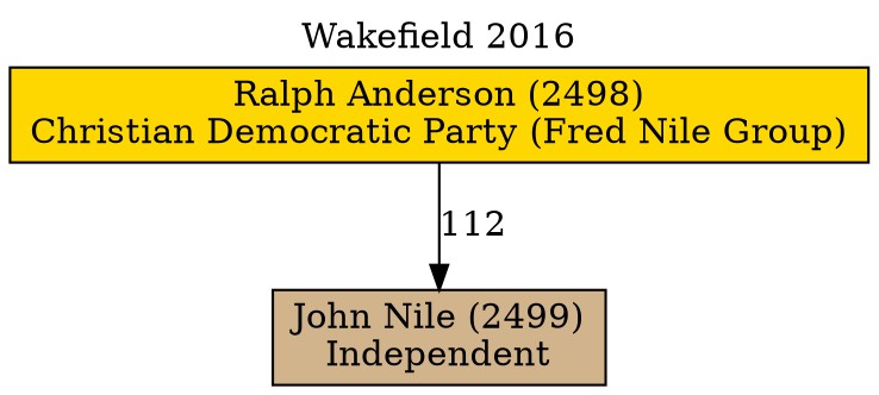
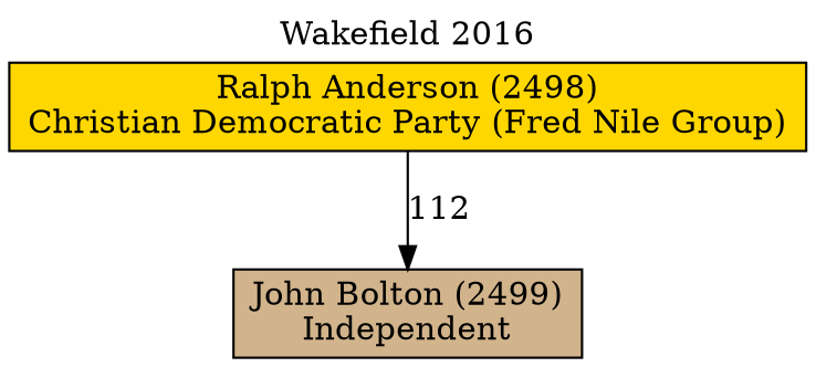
  digraph {
    label="Wakefield 2016"
    labelloc=t
    mclimit=10
    node [shape=box style=filled]
-   n1 [label="John Nile (2499)\nIndependent" fillcolor=tan]
+   n1 [label="John Bolton (2499)\nIndependent" fillcolor=tan]
    n2 [label="Ralph Anderson (2498)\nChristian Democratic Party (Fred Nile Group)" fillcolor=gold]
    n2 -> n1 [label=112]
  }
